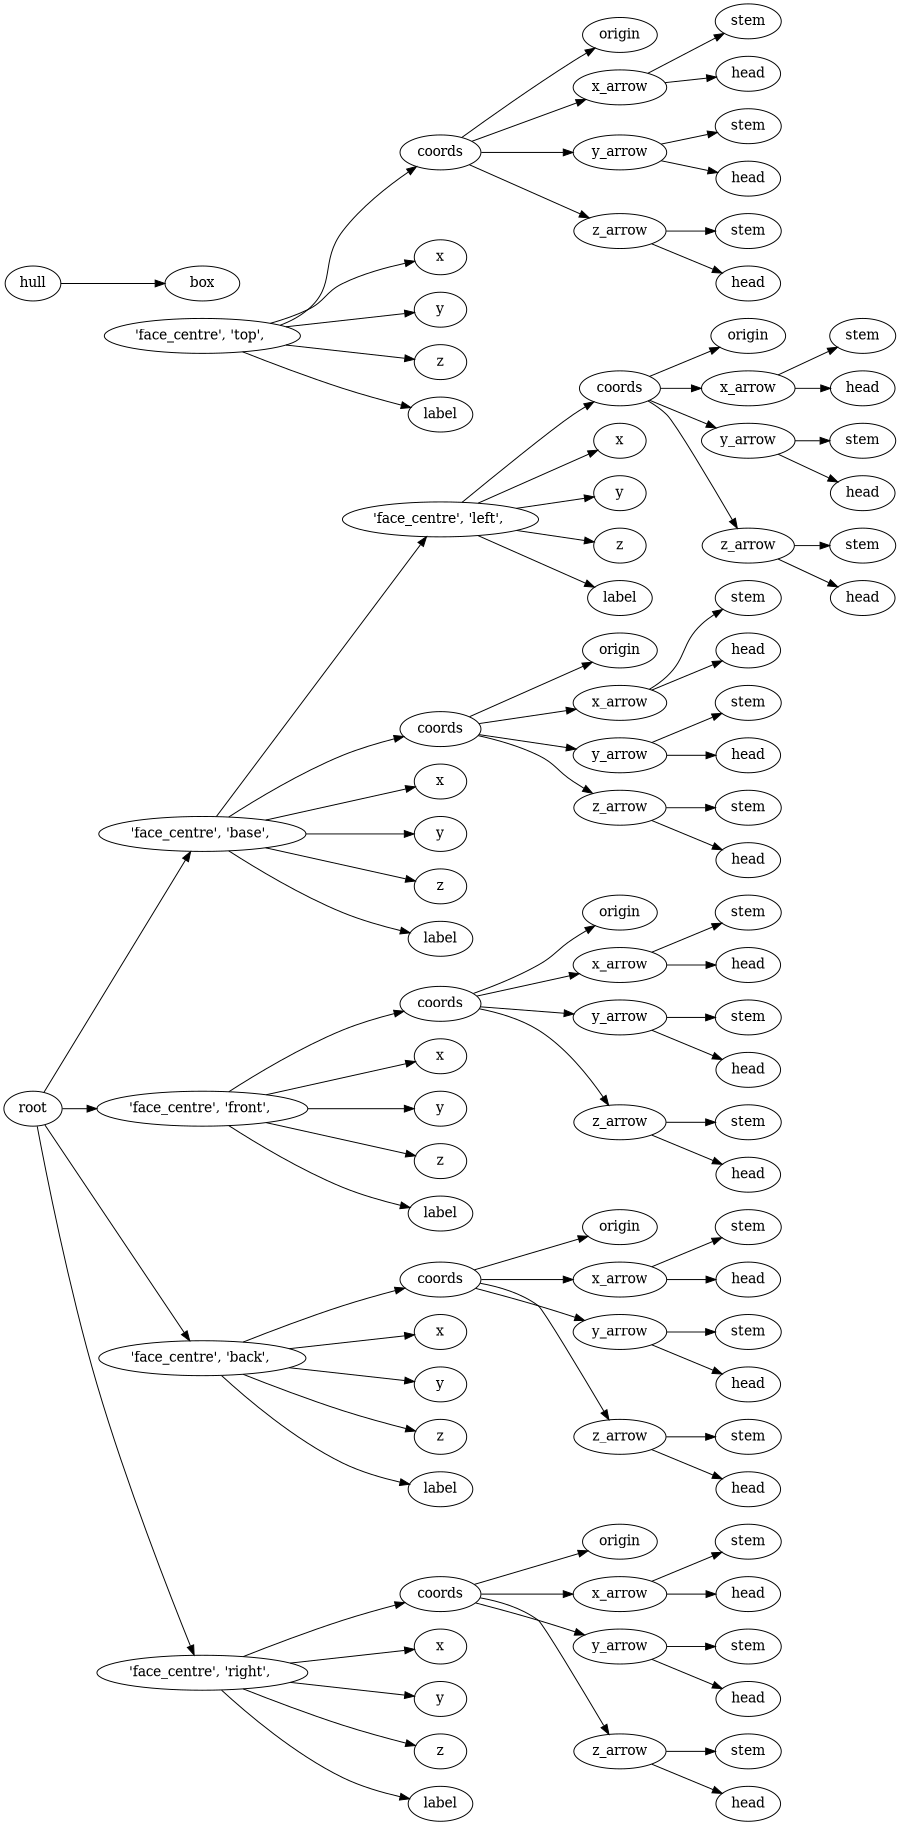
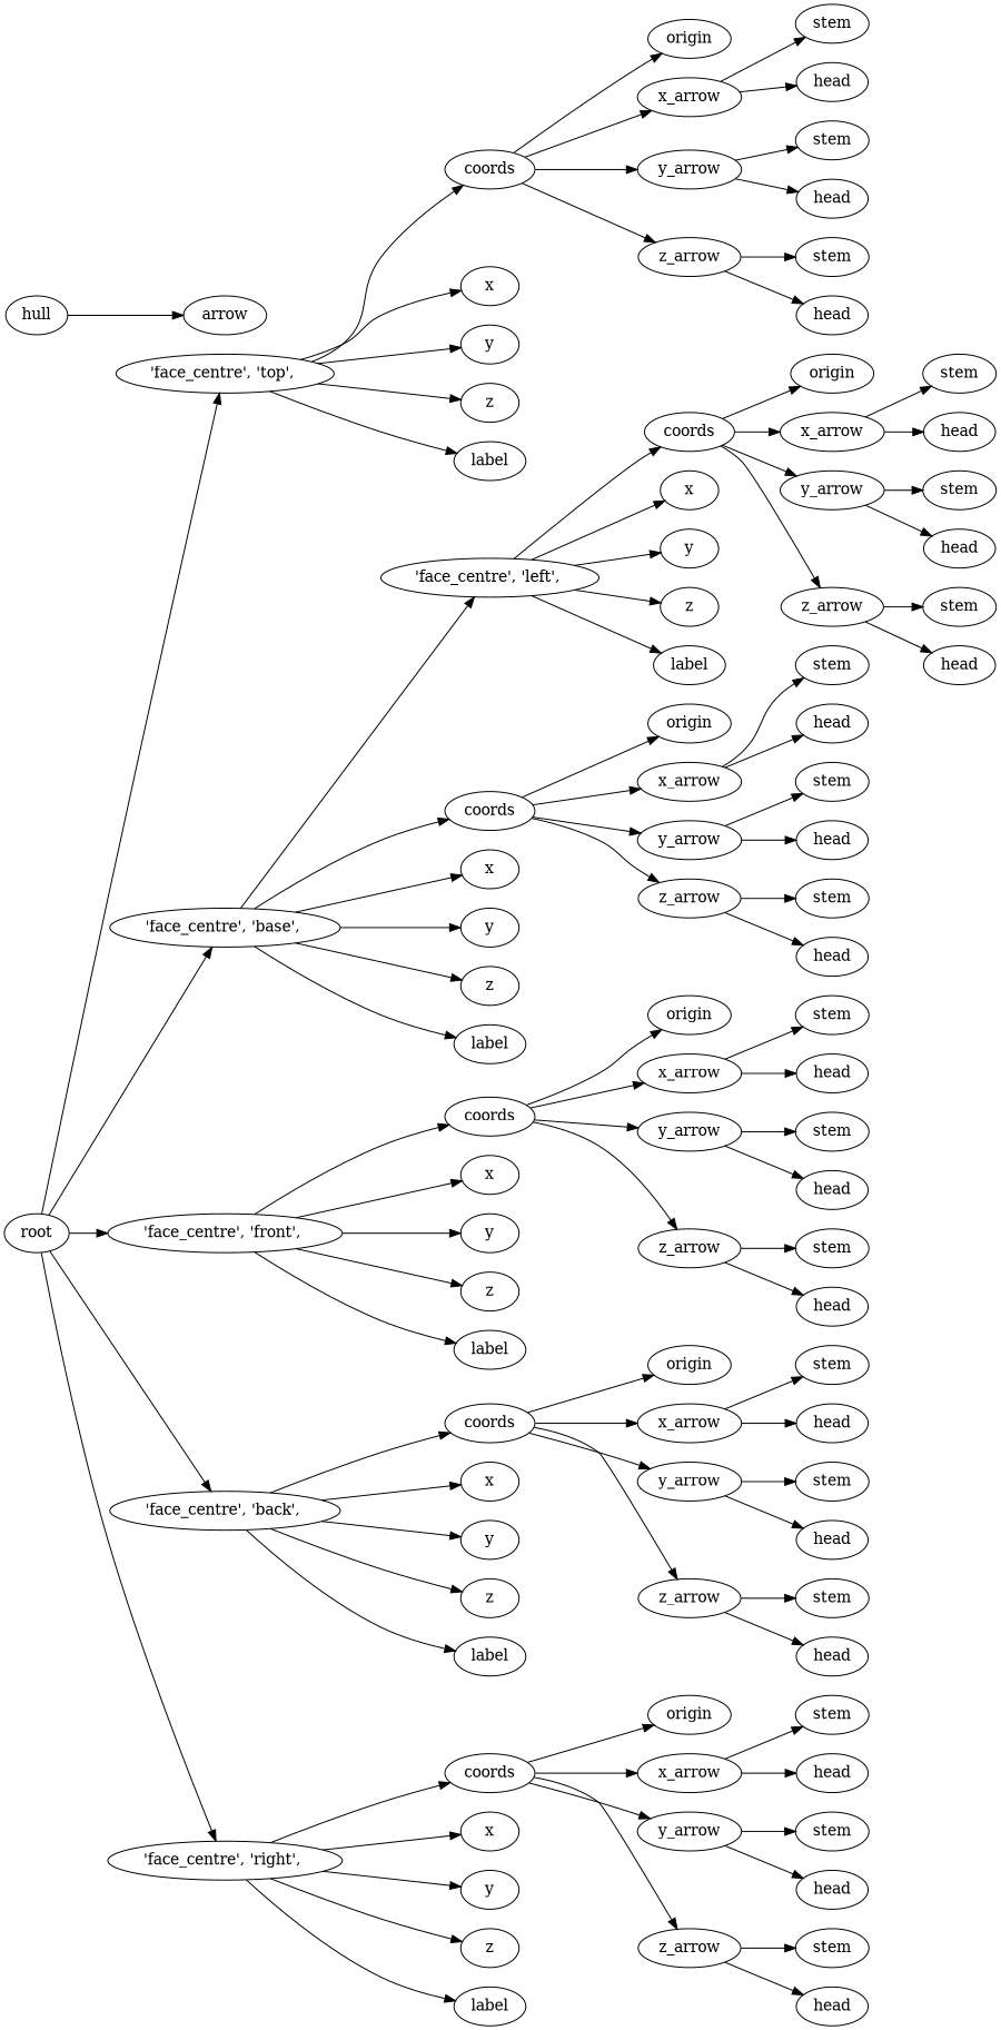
  digraph {
    rankdir=LR
    n1 [label=root]
    n2 [label="'face_centre',\ 'top',\ "]
    n3 [label="'face_centre',\ 'base',\ "]
    n4 [label="'face_centre',\ 'front',\ "]
    n5 [label="'face_centre',\ 'back',\ "]
    n6 [label="'face_centre',\ 'right',\ "]
    n7 [label=coords]
    n8 [label=x]
    n9 [label=y]
    n10 [label=z]
    n11 [label=label]
    n12 [label="'face_centre',\ 'left',\ "]
    n13 [label=coords]
    n14 [label=x]
    n15 [label=y]
    n16 [label=z]
    n17 [label=label]
    n18 [label=coords]
    n19 [label=x]
    n20 [label=y]
    n21 [label=z]
    n22 [label=label]
    n23 [label=coords]
    n24 [label=x]
    n25 [label=y]
    n26 [label=z]
    n27 [label=label]
    n28 [label=coords]
    n29 [label=x]
    n30 [label=y]
    n31 [label=z]
    n32 [label=label]
    n33 [label=coords]
    n34 [label=x]
    n35 [label=y]
    n36 [label=z]
    n37 [label=label]
    n38 [label=hull]
-   n39 [label=box]
+   n39 [label=arrow]
    n40 [label=origin]
    n41 [label=x_arrow]
    n42 [label=y_arrow]
    n43 [label=z_arrow]
    n44 [label=stem]
    n45 [label=head]
    n46 [label=stem]
    n47 [label=head]
    n48 [label=stem]
    n49 [label=head]
    n50 [label=origin]
    n51 [label=x_arrow]
    n52 [label=y_arrow]
    n53 [label=z_arrow]
    n54 [label=stem]
    n55 [label=head]
    n56 [label=stem]
    n57 [label=head]
    n58 [label=stem]
    n59 [label=head]
    n60 [label=origin]
    n61 [label=x_arrow]
    n62 [label=y_arrow]
    n63 [label=z_arrow]
    n64 [label=stem]
    n65 [label=head]
    n66 [label=stem]
    n67 [label=head]
    n68 [label=stem]
    n69 [label=head]
    n70 [label=origin]
    n71 [label=x_arrow]
    n72 [label=y_arrow]
    n73 [label=z_arrow]
    n74 [label=stem]
    n75 [label=head]
    n76 [label=stem]
    n77 [label=head]
    n78 [label=stem]
    n79 [label=head]
    n80 [label=origin]
    n81 [label=x_arrow]
    n82 [label=y_arrow]
    n83 [label=z_arrow]
    n84 [label=stem]
    n85 [label=head]
    n86 [label=stem]
    n87 [label=head]
    n88 [label=stem]
    n89 [label=head]
    n90 [label=origin]
    n91 [label=x_arrow]
    n92 [label=y_arrow]
    n93 [label=z_arrow]
    n94 [label=stem]
    n95 [label=head]
    n96 [label=stem]
    n97 [label=head]
    n98 [label=stem]
    n99 [label=head]
+   n1 -> n2
    n1 -> n3
    n1 -> n4
    n1 -> n5
    n1 -> n6
    n2 -> n7
    n2 -> n8
    n2 -> n9
    n2 -> n10
    n2 -> n11
    n3 -> n12
    n3 -> n13
    n3 -> n14
    n3 -> n15
    n3 -> n16
    n3 -> n17
    n4 -> n18
    n4 -> n19
    n4 -> n20
    n4 -> n21
    n4 -> n22
    n5 -> n23
    n5 -> n24
    n5 -> n25
    n5 -> n26
    n5 -> n27
    n6 -> n33
    n6 -> n34
    n6 -> n35
    n6 -> n36
    n6 -> n37
    n7 -> n40
    n7 -> n41
    n7 -> n42
    n7 -> n43
    n12 -> n28
    n12 -> n29
    n12 -> n30
    n12 -> n31
    n12 -> n32
    n13 -> n50
    n13 -> n51
    n13 -> n52
    n13 -> n53
    n18 -> n60
    n18 -> n61
    n18 -> n62
    n18 -> n63
    n23 -> n70
    n23 -> n71
    n23 -> n72
    n23 -> n73
    n28 -> n80
    n28 -> n81
    n28 -> n82
    n28 -> n83
    n33 -> n90
    n33 -> n91
    n33 -> n92
    n33 -> n93
    n38 -> n39
    n41 -> n44
    n41 -> n45
    n42 -> n46
    n42 -> n47
    n43 -> n48
    n43 -> n49
    n51 -> n54
    n51 -> n55
    n52 -> n56
    n52 -> n57
    n53 -> n58
    n53 -> n59
    n61 -> n64
    n61 -> n65
    n62 -> n66
    n62 -> n67
    n63 -> n68
    n63 -> n69
    n71 -> n74
    n71 -> n75
    n72 -> n76
    n72 -> n77
    n73 -> n78
    n73 -> n79
    n81 -> n84
    n81 -> n85
    n82 -> n86
    n82 -> n87
    n83 -> n88
    n83 -> n89
    n91 -> n94
    n91 -> n95
    n92 -> n96
    n92 -> n97
    n93 -> n98
    n93 -> n99
  }
